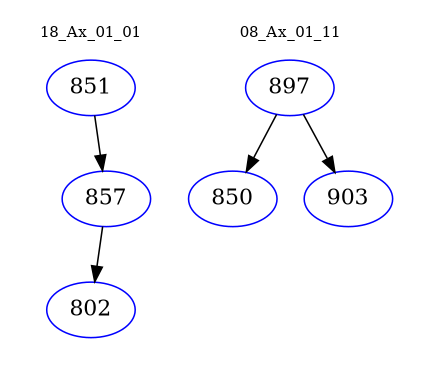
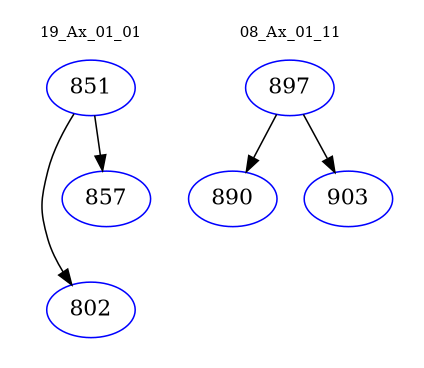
  digraph {
    node [color=blue]
    edge [color=black]
    n1 [label=851]
    n2 [label=802]
    n3 [label=857]
    n4 [label=897]
-   n5 [label=850]
+   n5 [label=890]
    n6 [label=903]
    subgraph cluster_1 {
      color=white
      fontsize=10
-     label="18_Ax_01_01"
+     label="19_Ax_01_01"
      n1
      n2
      n3
    }
    subgraph cluster_2 {
      color=white
      fontsize=10
      label="08_Ax_01_11"
      n4
      n5
      n6
    }
-   n3 -> n2
+   n1 -> n2
    n1 -> n3
    n4 -> n5
    n4 -> n6
  }
